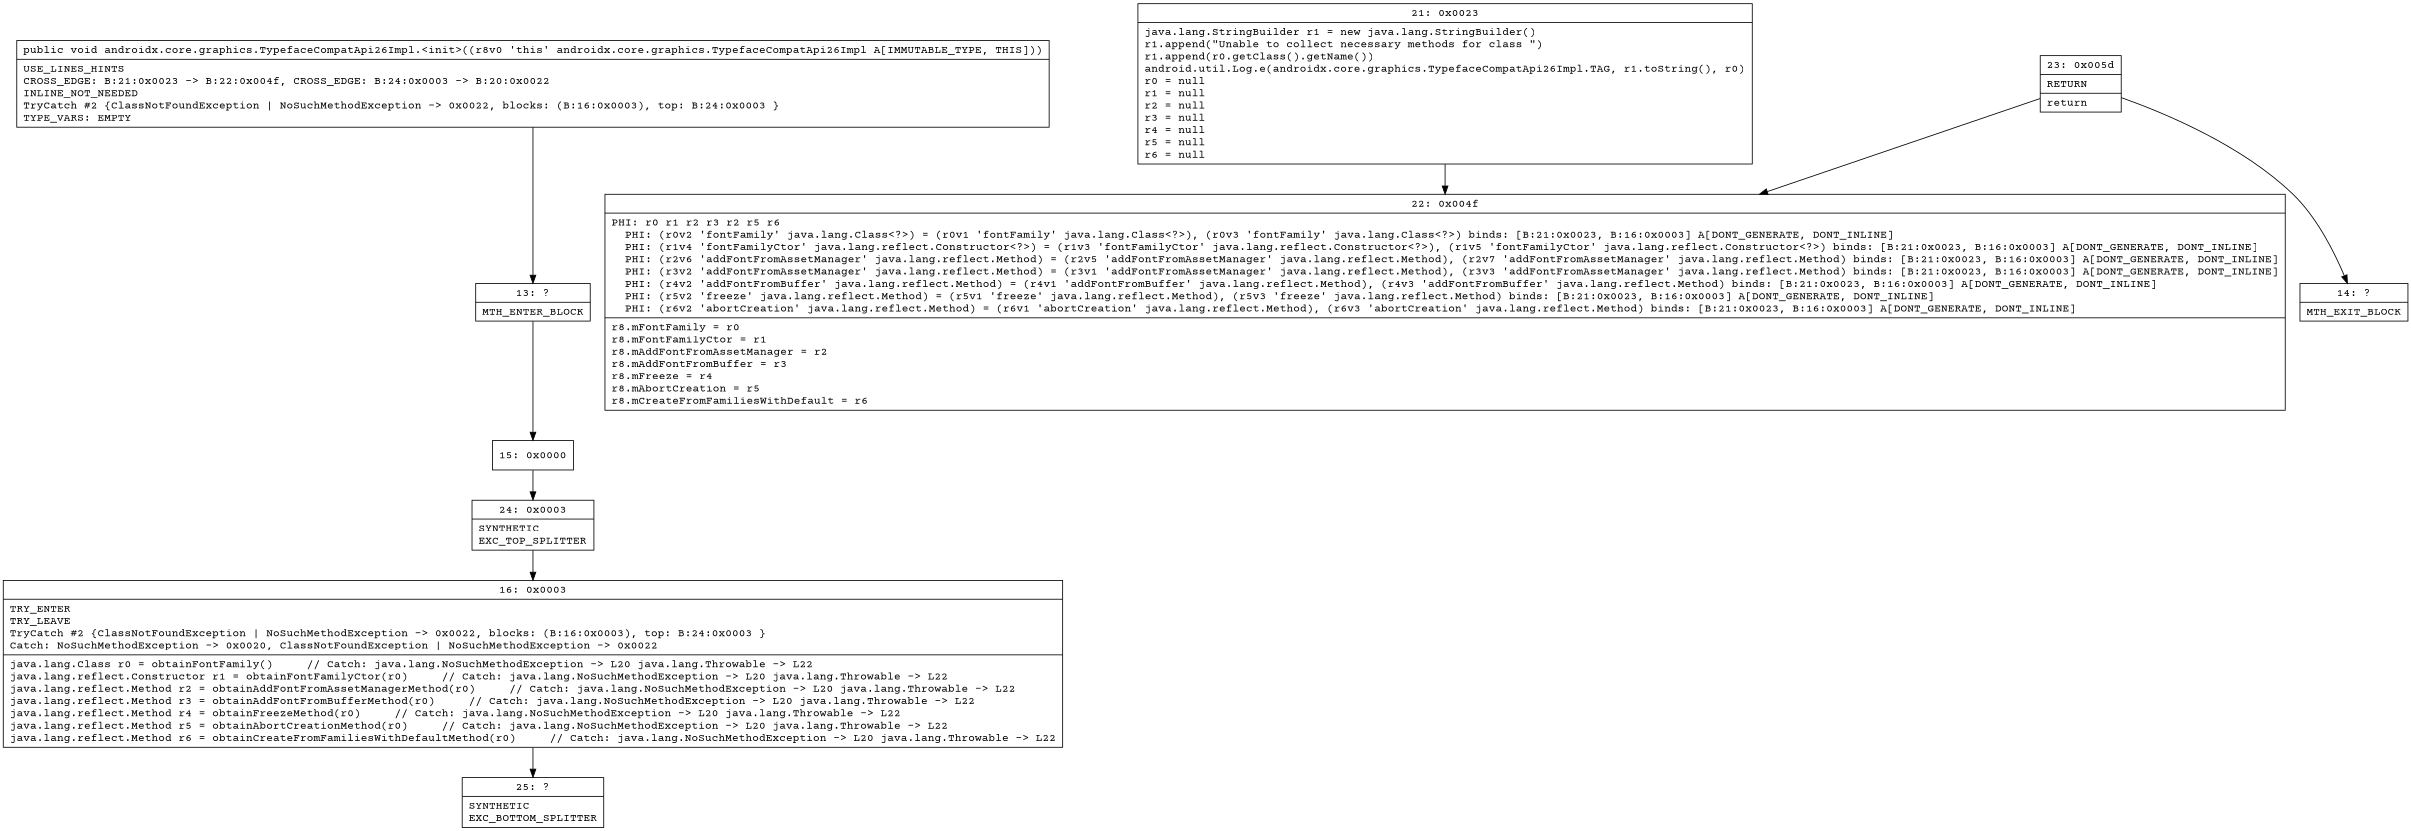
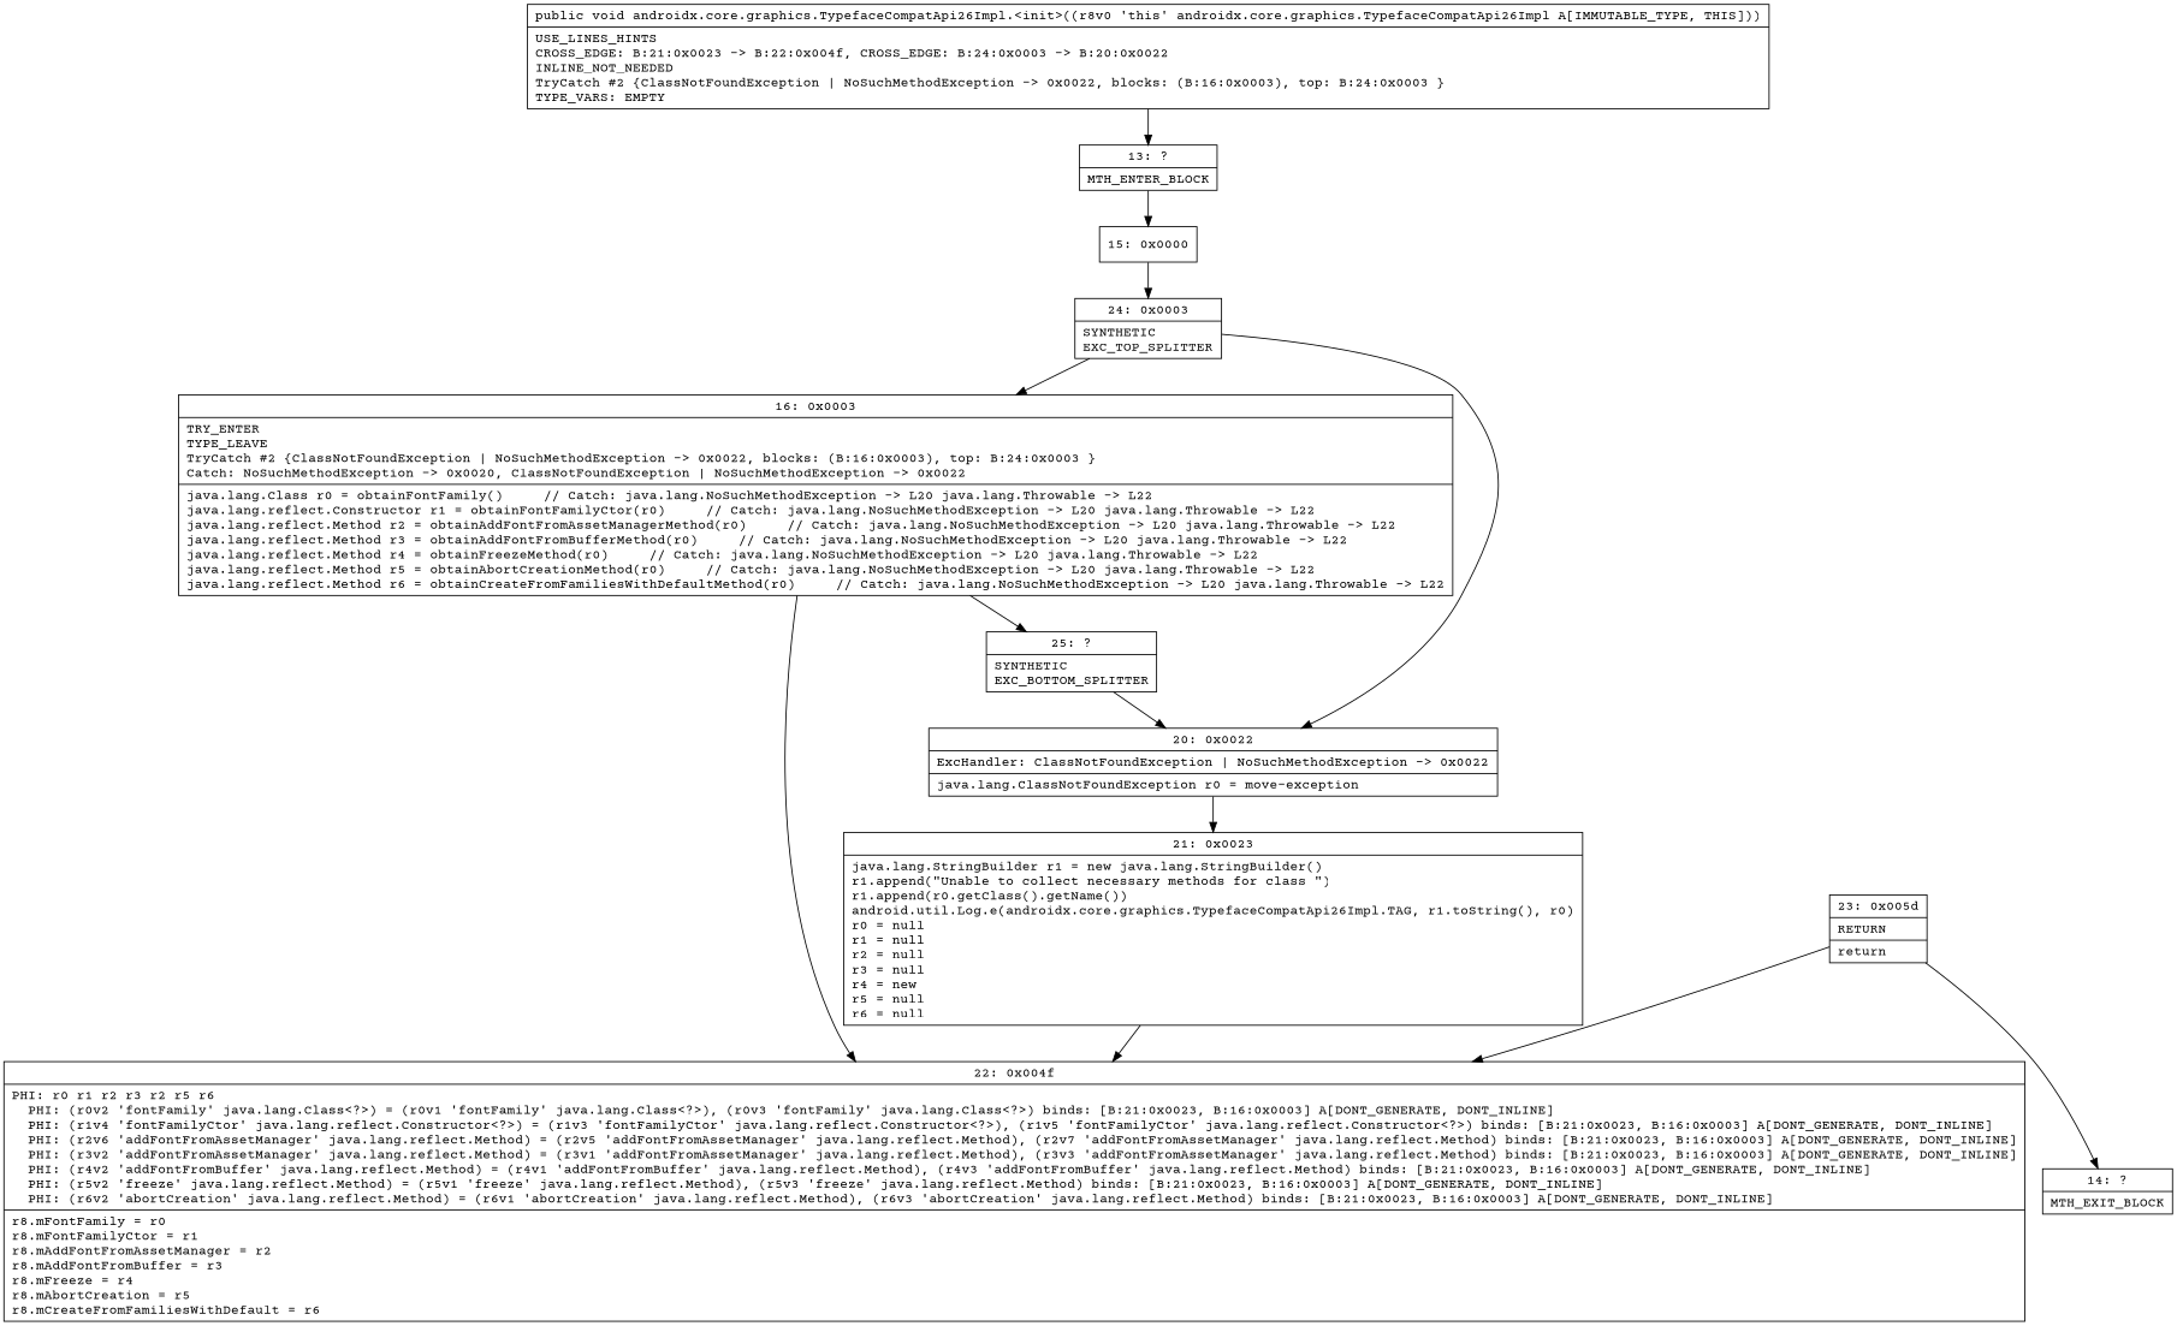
  digraph {
    fontname="Courier Prime"
    node [fontname="Courier Prime" shape=record]
    edge [fontname="Courier Prime"]
    n1 [label="{13\:\ ?|MTH_ENTER_BLOCK\l}"]
    n2 [label="{15\:\ 0x0000}"]
    n3 [label="{24\:\ 0x0003|SYNTHETIC\lEXC_TOP_SPLITTER\l}"]
-   n4 [label="{16\:\ 0x0003|TRY_ENTER\lTRY_LEAVE\lTryCatch #2 \{ClassNotFoundException \| NoSuchMethodException \-\> 0x0022, blocks: (B:16:0x0003), top: B:24:0x0003 \}\lCatch: NoSuchMethodException \-\> 0x0020, ClassNotFoundException \| NoSuchMethodException \-\> 0x0022\l|java.lang.Class r0 = obtainFontFamily()     \/\/ Catch: java.lang.NoSuchMethodException \-\> L20 java.lang.Throwable \-\> L22\ljava.lang.reflect.Constructor r1 = obtainFontFamilyCtor(r0)     \/\/ Catch: java.lang.NoSuchMethodException \-\> L20 java.lang.Throwable \-\> L22\ljava.lang.reflect.Method r2 = obtainAddFontFromAssetManagerMethod(r0)     \/\/ Catch: java.lang.NoSuchMethodException \-\> L20 java.lang.Throwable \-\> L22\ljava.lang.reflect.Method r3 = obtainAddFontFromBufferMethod(r0)     \/\/ Catch: java.lang.NoSuchMethodException \-\> L20 java.lang.Throwable \-\> L22\ljava.lang.reflect.Method r4 = obtainFreezeMethod(r0)     \/\/ Catch: java.lang.NoSuchMethodException \-\> L20 java.lang.Throwable \-\> L22\ljava.lang.reflect.Method r5 = obtainAbortCreationMethod(r0)     \/\/ Catch: java.lang.NoSuchMethodException \-\> L20 java.lang.Throwable \-\> L22\ljava.lang.reflect.Method r6 = obtainCreateFromFamiliesWithDefaultMethod(r0)     \/\/ Catch: java.lang.NoSuchMethodException \-\> L20 java.lang.Throwable \-\> L22\l}"]
+   n4 [label="{16\:\ 0x0003|TRY_ENTER\lTYPE_LEAVE\lTryCatch #2 \{ClassNotFoundException \| NoSuchMethodException \-\> 0x0022, blocks: (B:16:0x0003), top: B:24:0x0003 \}\lCatch: NoSuchMethodException \-\> 0x0020, ClassNotFoundException \| NoSuchMethodException \-\> 0x0022\l|java.lang.Class r0 = obtainFontFamily()     \/\/ Catch: java.lang.NoSuchMethodException \-\> L20 java.lang.Throwable \-\> L22\ljava.lang.reflect.Constructor r1 = obtainFontFamilyCtor(r0)     \/\/ Catch: java.lang.NoSuchMethodException \-\> L20 java.lang.Throwable \-\> L22\ljava.lang.reflect.Method r2 = obtainAddFontFromAssetManagerMethod(r0)     \/\/ Catch: java.lang.NoSuchMethodException \-\> L20 java.lang.Throwable \-\> L22\ljava.lang.reflect.Method r3 = obtainAddFontFromBufferMethod(r0)     \/\/ Catch: java.lang.NoSuchMethodException \-\> L20 java.lang.Throwable \-\> L22\ljava.lang.reflect.Method r4 = obtainFreezeMethod(r0)     \/\/ Catch: java.lang.NoSuchMethodException \-\> L20 java.lang.Throwable \-\> L22\ljava.lang.reflect.Method r5 = obtainAbortCreationMethod(r0)     \/\/ Catch: java.lang.NoSuchMethodException \-\> L20 java.lang.Throwable \-\> L22\ljava.lang.reflect.Method r6 = obtainCreateFromFamiliesWithDefaultMethod(r0)     \/\/ Catch: java.lang.NoSuchMethodException \-\> L20 java.lang.Throwable \-\> L22\l}"]
+   n5 [label="{20\:\ 0x0022|ExcHandler: ClassNotFoundException \| NoSuchMethodException \-\> 0x0022\l|java.lang.ClassNotFoundException r0 = move\-exception\l}"]
    n6 [label="{22\:\ 0x004f|PHI: r0 r1 r2 r3 r2 r5 r6 \l  PHI: (r0v2 'fontFamily' java.lang.Class\<?\>) = (r0v1 'fontFamily' java.lang.Class\<?\>), (r0v3 'fontFamily' java.lang.Class\<?\>) binds: [B:21:0x0023, B:16:0x0003] A[DONT_GENERATE, DONT_INLINE]\l  PHI: (r1v4 'fontFamilyCtor' java.lang.reflect.Constructor\<?\>) = (r1v3 'fontFamilyCtor' java.lang.reflect.Constructor\<?\>), (r1v5 'fontFamilyCtor' java.lang.reflect.Constructor\<?\>) binds: [B:21:0x0023, B:16:0x0003] A[DONT_GENERATE, DONT_INLINE]\l  PHI: (r2v6 'addFontFromAssetManager' java.lang.reflect.Method) = (r2v5 'addFontFromAssetManager' java.lang.reflect.Method), (r2v7 'addFontFromAssetManager' java.lang.reflect.Method) binds: [B:21:0x0023, B:16:0x0003] A[DONT_GENERATE, DONT_INLINE]\l  PHI: (r3v2 'addFontFromAssetManager' java.lang.reflect.Method) = (r3v1 'addFontFromAssetManager' java.lang.reflect.Method), (r3v3 'addFontFromAssetManager' java.lang.reflect.Method) binds: [B:21:0x0023, B:16:0x0003] A[DONT_GENERATE, DONT_INLINE]\l  PHI: (r4v2 'addFontFromBuffer' java.lang.reflect.Method) = (r4v1 'addFontFromBuffer' java.lang.reflect.Method), (r4v3 'addFontFromBuffer' java.lang.reflect.Method) binds: [B:21:0x0023, B:16:0x0003] A[DONT_GENERATE, DONT_INLINE]\l  PHI: (r5v2 'freeze' java.lang.reflect.Method) = (r5v1 'freeze' java.lang.reflect.Method), (r5v3 'freeze' java.lang.reflect.Method) binds: [B:21:0x0023, B:16:0x0003] A[DONT_GENERATE, DONT_INLINE]\l  PHI: (r6v2 'abortCreation' java.lang.reflect.Method) = (r6v1 'abortCreation' java.lang.reflect.Method), (r6v3 'abortCreation' java.lang.reflect.Method) binds: [B:21:0x0023, B:16:0x0003] A[DONT_GENERATE, DONT_INLINE]\l|r8.mFontFamily = r0\lr8.mFontFamilyCtor = r1\lr8.mAddFontFromAssetManager = r2\lr8.mAddFontFromBuffer = r3\lr8.mFreeze = r4\lr8.mAbortCreation = r5\lr8.mCreateFromFamiliesWithDefault = r6\l}"]
    n7 [label="{25\:\ ?|SYNTHETIC\lEXC_BOTTOM_SPLITTER\l}"]
-   n8 [label="{21\:\ 0x0023|java.lang.StringBuilder r1 = new java.lang.StringBuilder()\lr1.append(\"Unable to collect necessary methods for class \")\lr1.append(r0.getClass().getName())\landroid.util.Log.e(androidx.core.graphics.TypefaceCompatApi26Impl.TAG, r1.toString(), r0)\lr0 = null\lr1 = null\lr2 = null\lr3 = null\lr4 = null\lr5 = null\lr6 = null\l}"]
+   n8 [label="{21\:\ 0x0023|java.lang.StringBuilder r1 = new java.lang.StringBuilder()\lr1.append(\"Unable to collect necessary methods for class \")\lr1.append(r0.getClass().getName())\landroid.util.Log.e(androidx.core.graphics.TypefaceCompatApi26Impl.TAG, r1.toString(), r0)\lr0 = null\lr1 = null\lr2 = null\lr3 = null\lr4 = new\lr5 = null\lr6 = null\l}"]
    n9 [label="{23\:\ 0x005d|RETURN\l|return\l}"]
    n10 [label="{14\:\ ?|MTH_EXIT_BLOCK\l}"]
    n11 [label="{public void androidx.core.graphics.TypefaceCompatApi26Impl.\<init\>((r8v0 'this' androidx.core.graphics.TypefaceCompatApi26Impl A[IMMUTABLE_TYPE, THIS]))  | USE_LINES_HINTS\lCROSS_EDGE: B:21:0x0023 \-\> B:22:0x004f, CROSS_EDGE: B:24:0x0003 \-\> B:20:0x0022\lINLINE_NOT_NEEDED\lTryCatch #2 \{ClassNotFoundException \| NoSuchMethodException \-\> 0x0022, blocks: (B:16:0x0003), top: B:24:0x0003 \}\lTYPE_VARS: EMPTY\l}"]
    n1 -> n2
    n2 -> n3
    n3 -> n4
+   n3 -> n5
+   n4 -> n6
    n4 -> n7
+   n5 -> n8
+   n7 -> n5
    n8 -> n6
    n9 -> n6
    n9 -> n10
    n11 -> n1
  }
